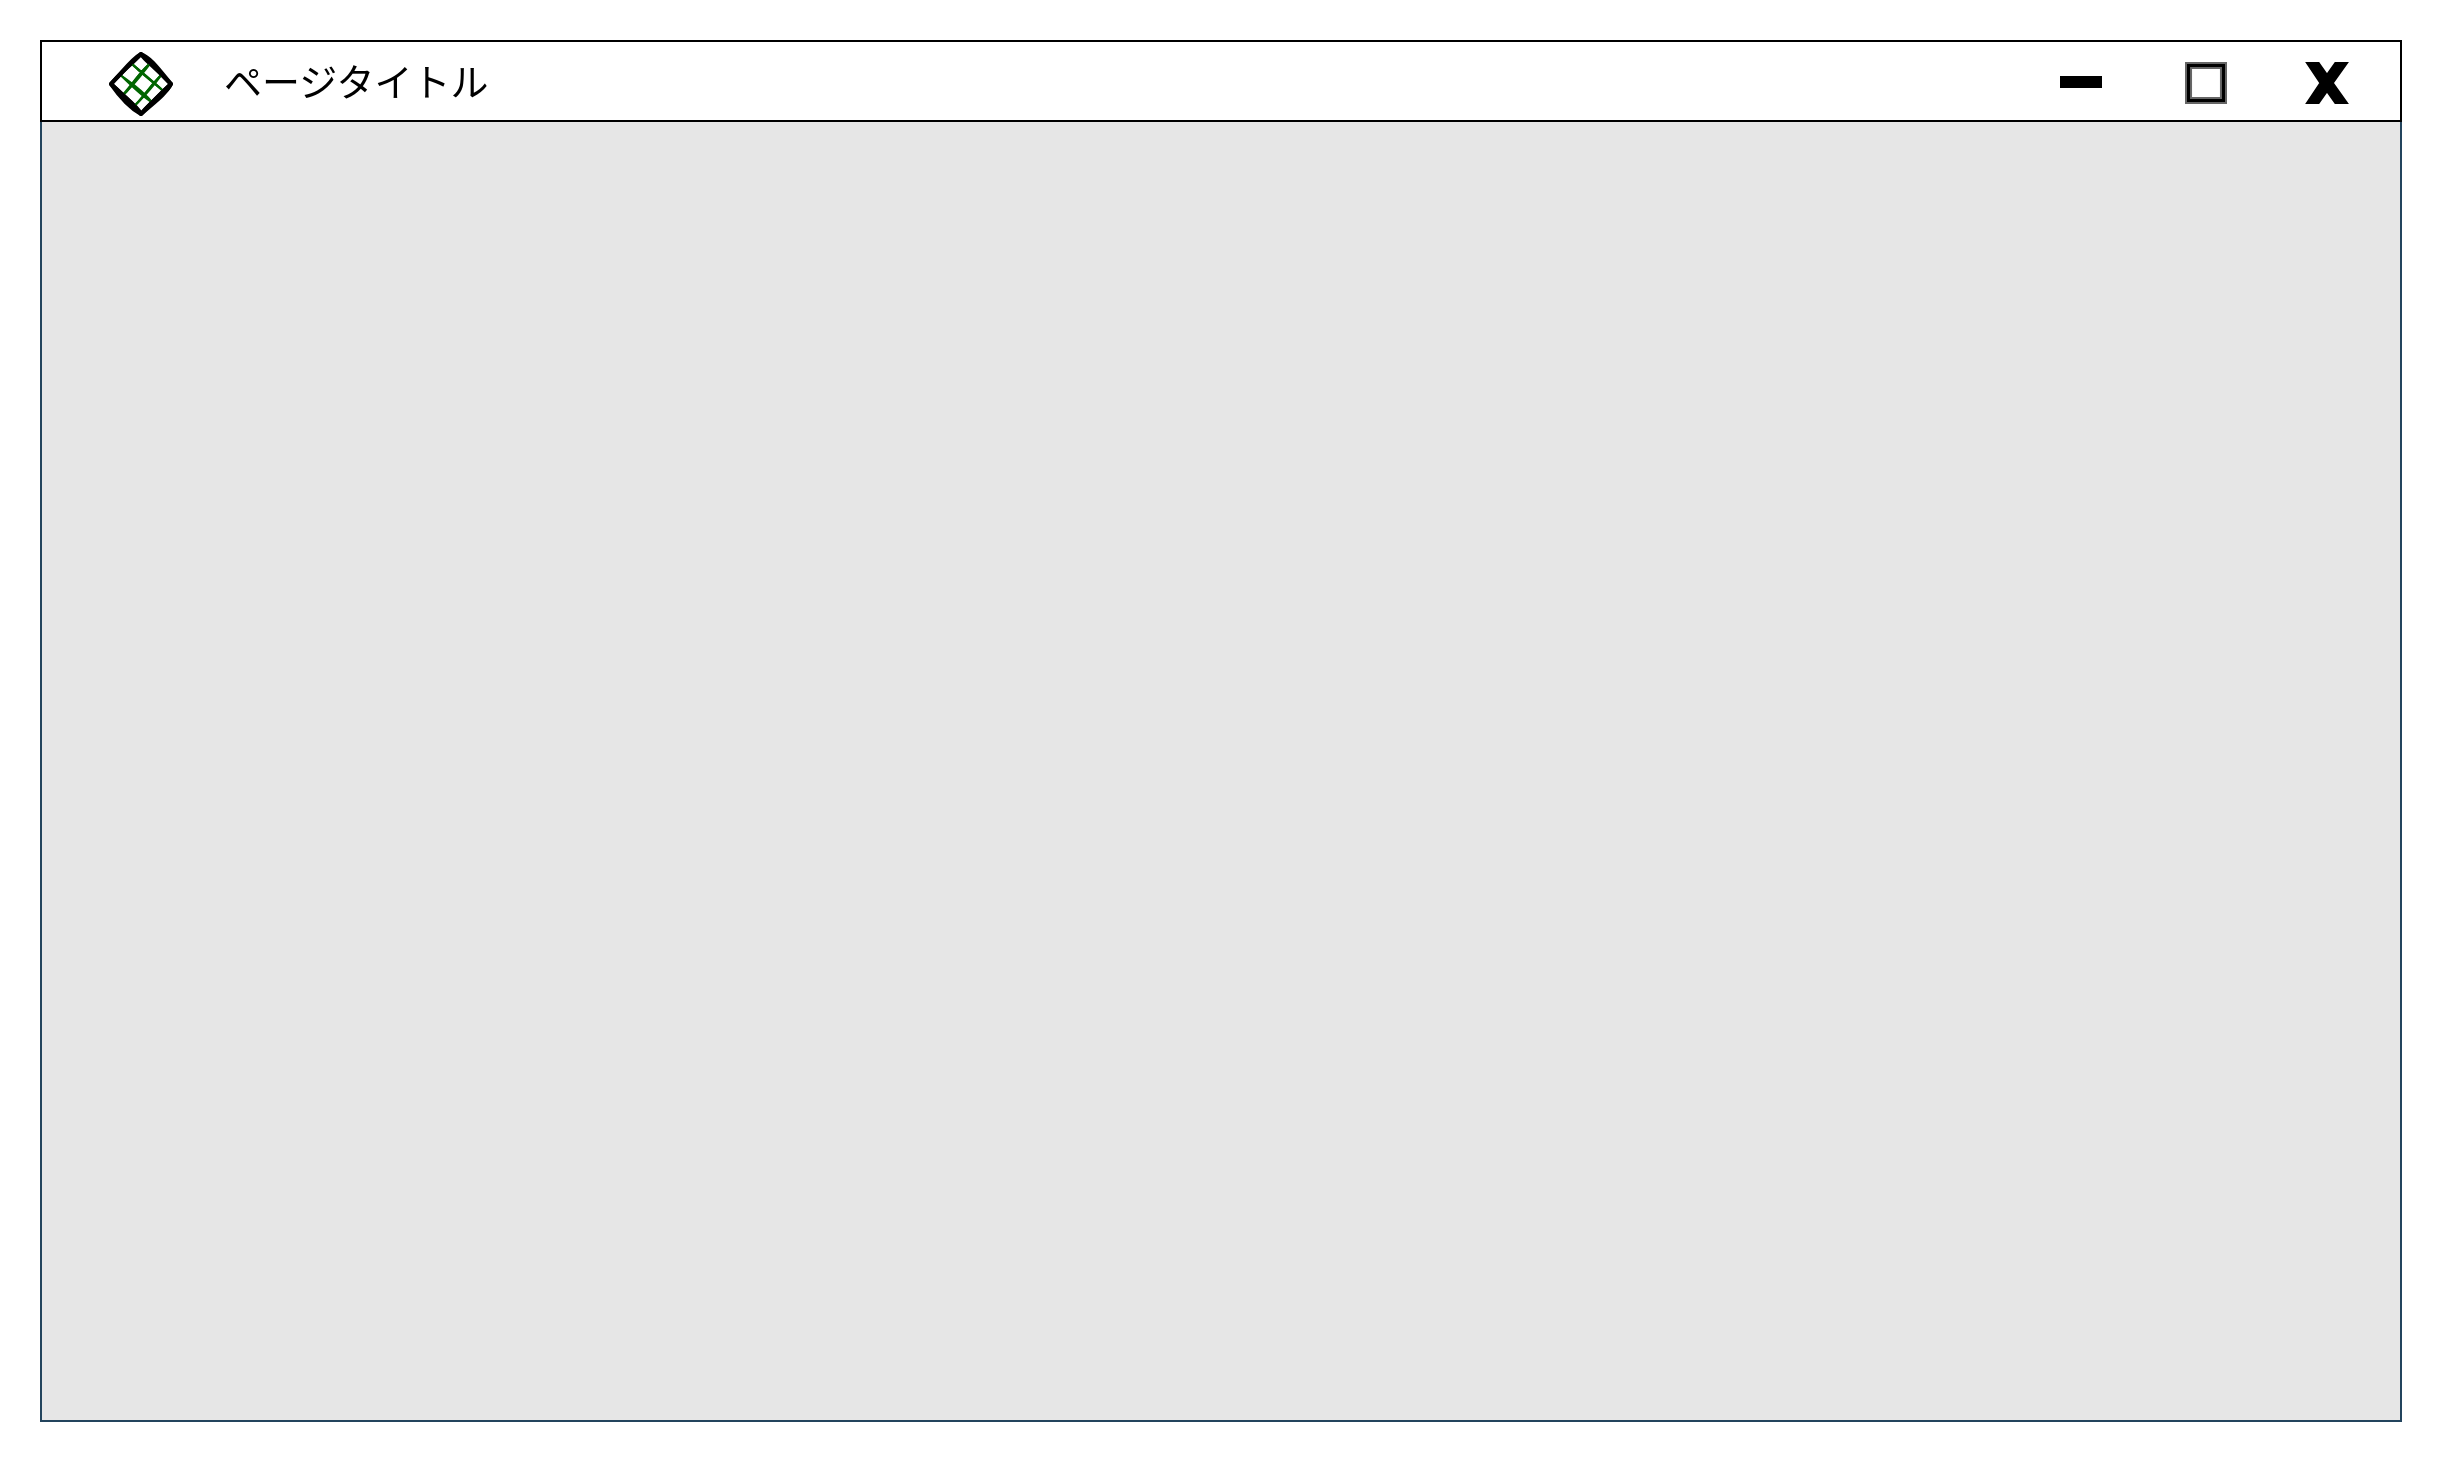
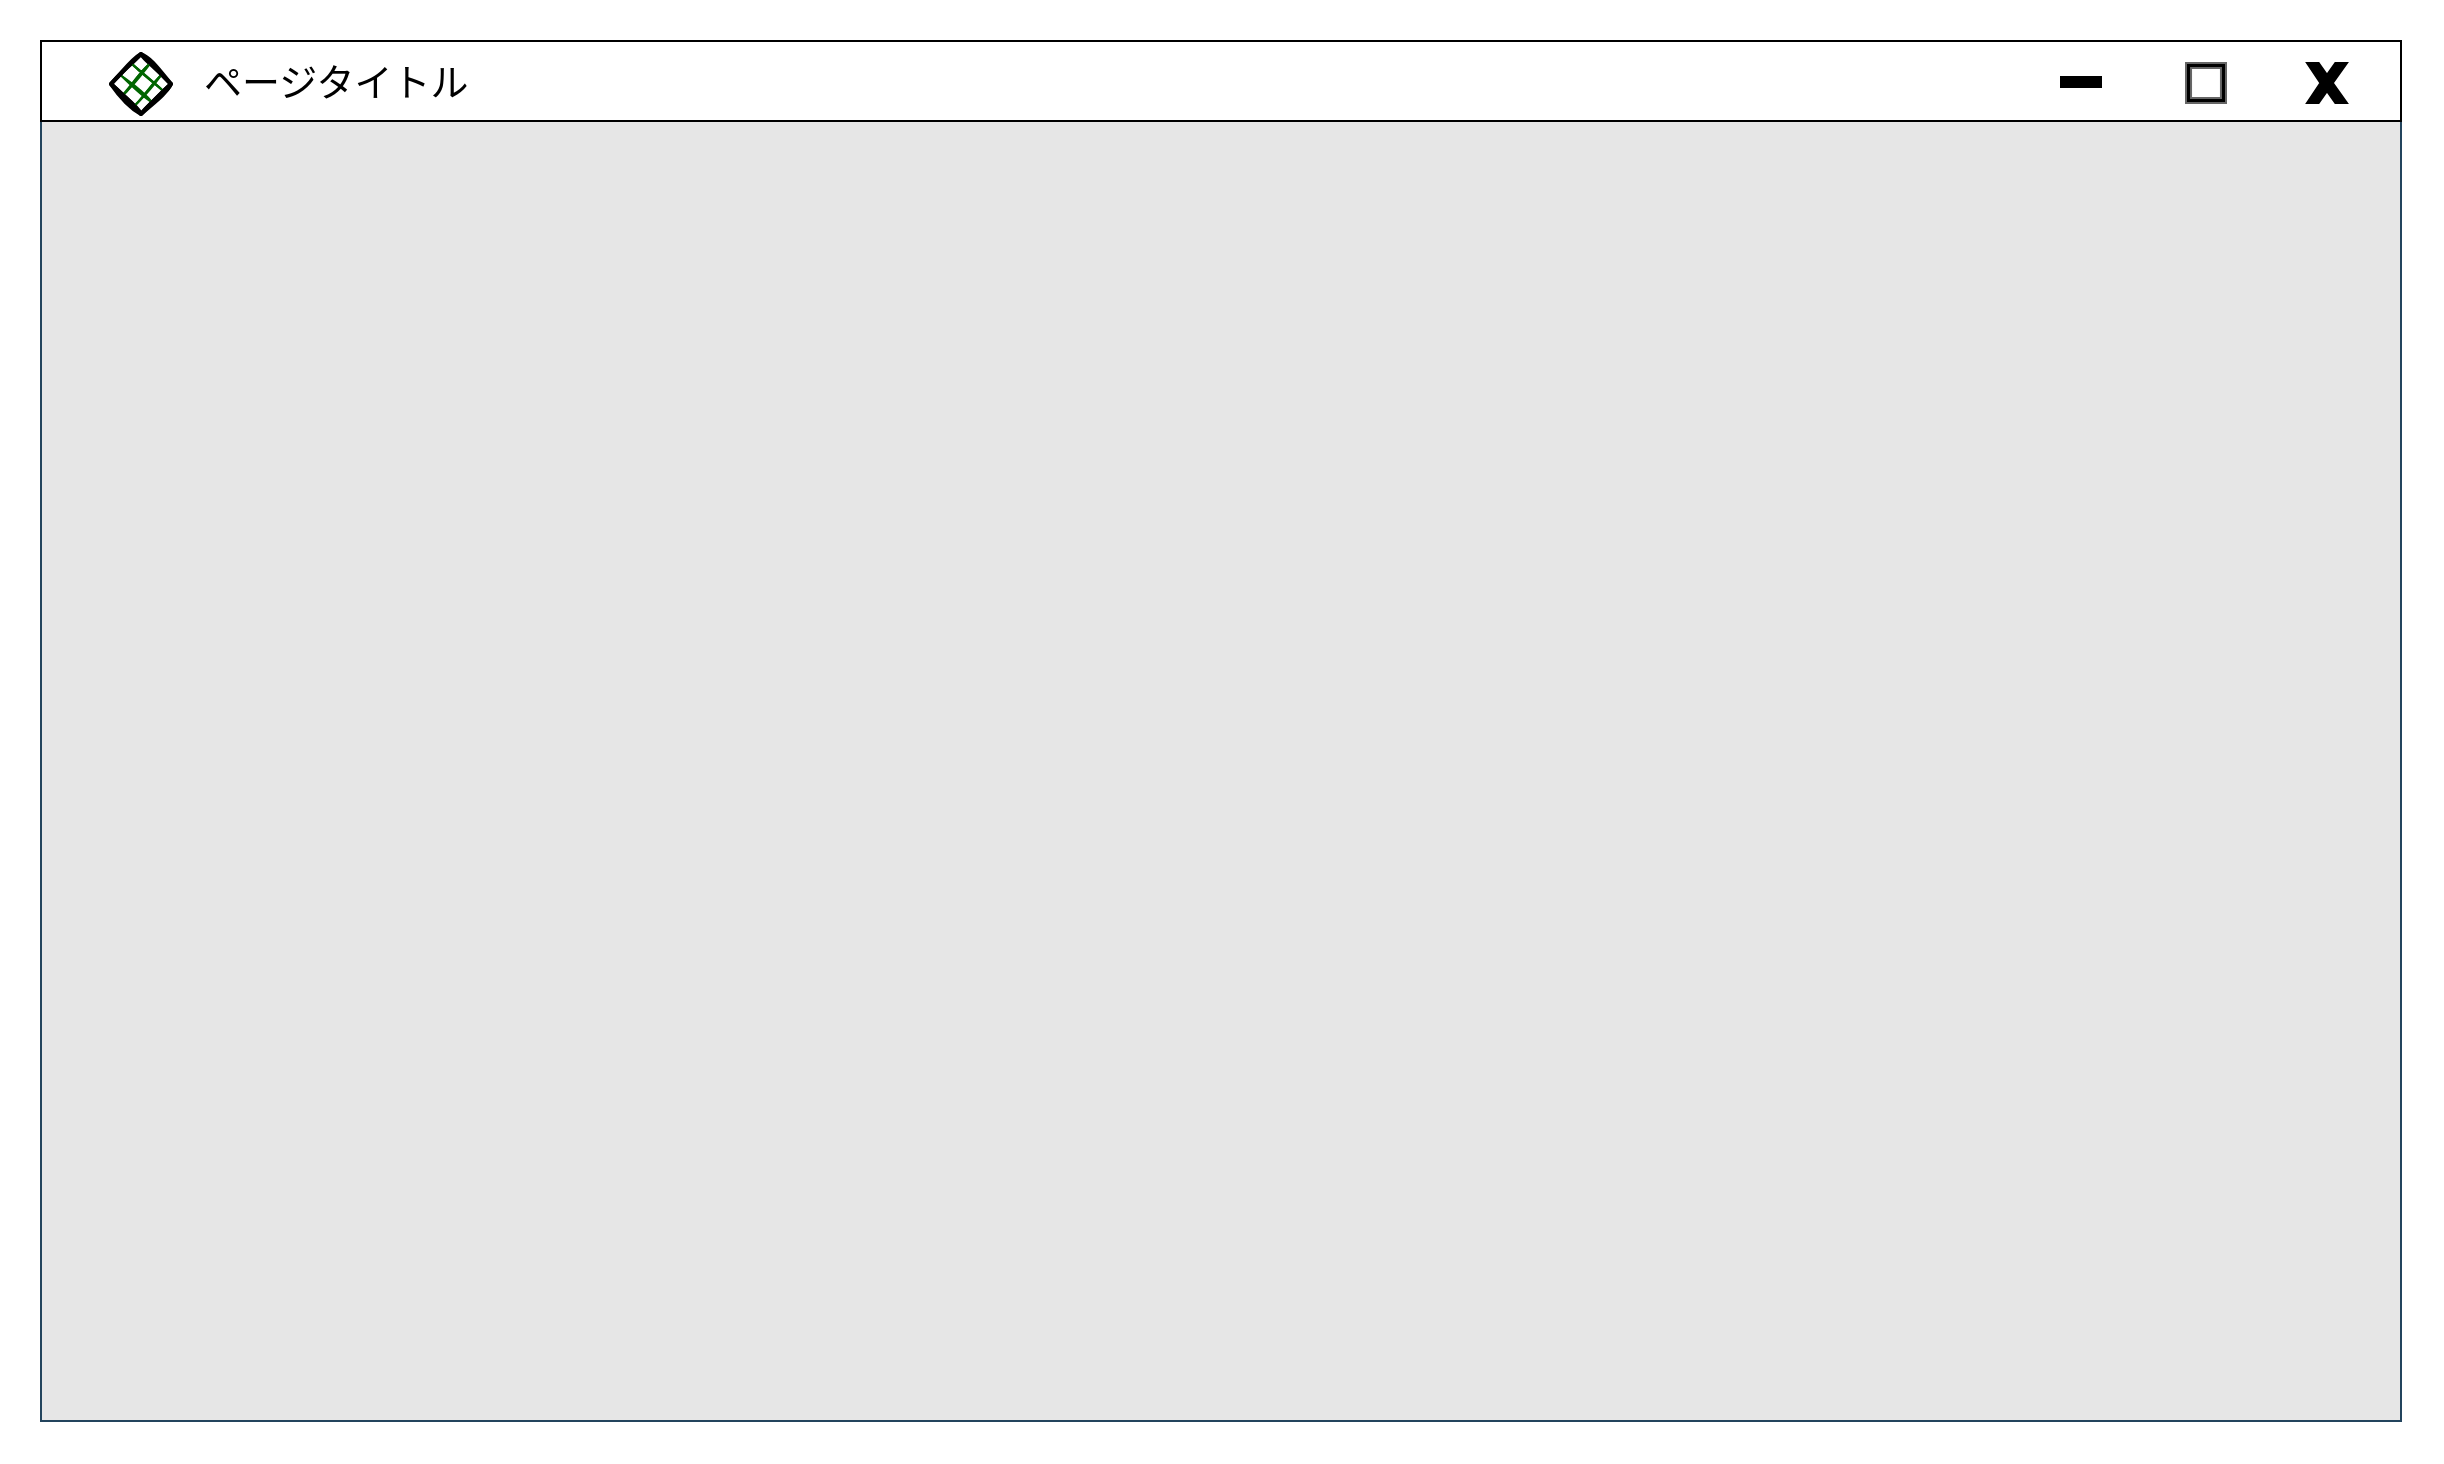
  <mxCell id="0" />
  <mxCell id="1" style="locked=1;" parent="0" />
  <mxCell id="2" value="" style="rounded=0;whiteSpace=wrap;html=1;strokeColor=#23445d;fillColor=#E6E6E6;" parent="1" vertex="1"><mxGeometry x="20" y="20" width="1180" height="690" as="geometry" /></mxCell>
  <mxCell id="3" value="" style="rounded=0;whiteSpace=wrap;html=1;" parent="1" vertex="1"><mxGeometry x="20" y="20" width="1180" height="40" as="geometry" /></mxCell>
  <mxCell id="4" value="" style="rounded=0;whiteSpace=wrap;html=1;fontSize=14;align=left;fillColor=#000000;gradientColor=#000000;" parent="1" vertex="1"><mxGeometry x="1030" y="38" width="20" height="5" as="geometry" /></mxCell>
  <mxCell id="5" value="" style="verticalLabelPosition=bottom;verticalAlign=top;html=1;shape=mxgraph.basic.frame;dx=2.52;fontSize=14;strokeColor=#666666;fillColor=#000000;" parent="1" vertex="1"><mxGeometry x="1092.5" y="31" width="20" height="20" as="geometry" /></mxCell>
  <mxCell id="6" value="" style="verticalLabelPosition=bottom;verticalAlign=top;html=1;shape=mxgraph.basic.x;fontSize=14;fillColor=#000000;gradientColor=#000000;" parent="1" vertex="1"><mxGeometry x="1153" y="31" width="20" height="20" as="geometry" /></mxCell>
  <mxCell id="7" value="" style="rhombus;whiteSpace=wrap;html=1;strokeWidth=2;fillWeight=-1;hachureGap=8;fillStyle=cross-hatch;fillColor=#006600;sketch=1;" parent="1" vertex="1"><mxGeometry x="55" y="26.5" width="30" height="30" as="geometry" /></mxCell>
- <mxCell id="8" value="&lt;span style=&quot;font-size: 19px&quot;&gt;ページタイトル&lt;/span&gt;" style="text;html=1;strokeColor=none;fillColor=none;align=left;verticalAlign=middle;whiteSpace=wrap;rounded=0;fontSize=14;" parent="1" vertex="1"><mxGeometry x="110" y="26.5" width="250" height="30" as="geometry" /></mxCell>
+ <mxCell id="8" value="&lt;span style=&quot;font-size: 19px&quot;&gt;ページタイトル&lt;/span&gt;" style="text;html=1;strokeColor=none;fillColor=none;align=left;verticalAlign=middle;whiteSpace=wrap;rounded=0;fontSize=14;" parent="1" vertex="1"><mxGeometry x="100" y="26.5" width="250" height="30" as="geometry" /></mxCell>
  <mxCell id="9" value="" style="rhombus;whiteSpace=wrap;html=1;strokeWidth=2;fillWeight=-1;hachureGap=8;fillStyle=cross-hatch;fillColor=#006600;sketch=1;" parent="1" vertex="1"><mxGeometry x="55" y="26.5" width="30" height="30" as="geometry" /></mxCell>
